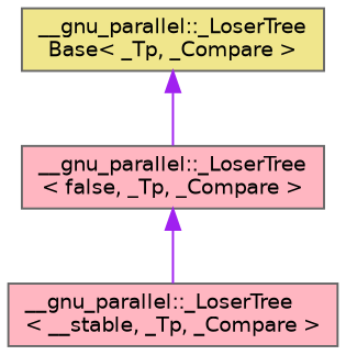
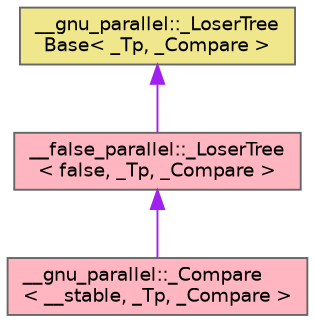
  digraph {
    rankdir=TB
    node [color=grey40 fillcolor=lightpink fontname=Helvetica fontsize=10 shape=box style=filled]
    edge [color=purple dir=back fontname=Helvetica fontsize=10 labelfontname=Helvetica labelfontsize=10 style=solid]
    n1 [fillcolor=khaki height=0.2 label="__gnu_parallel::_LoserTree\lBase\< _Tp, _Compare \>" width=0.4]
-   n2 [height=0.2 label="__gnu_parallel::_LoserTree\l\< false, _Tp, _Compare \>" width=0.4]
-   n3 [height=0.2 label="__gnu_parallel::_LoserTree\l\< __stable, _Tp, _Compare \>" width=0.4]
+   n2 [height=0.2 label="__false_parallel::_LoserTree\l\< false, _Tp, _Compare \>" width=0.4]
+   n3 [height=0.2 label="__gnu_parallel::_Compare\l\< __stable, _Tp, _Compare \>" width=0.4]
    n1 -> n2
    n2 -> n3
  }
